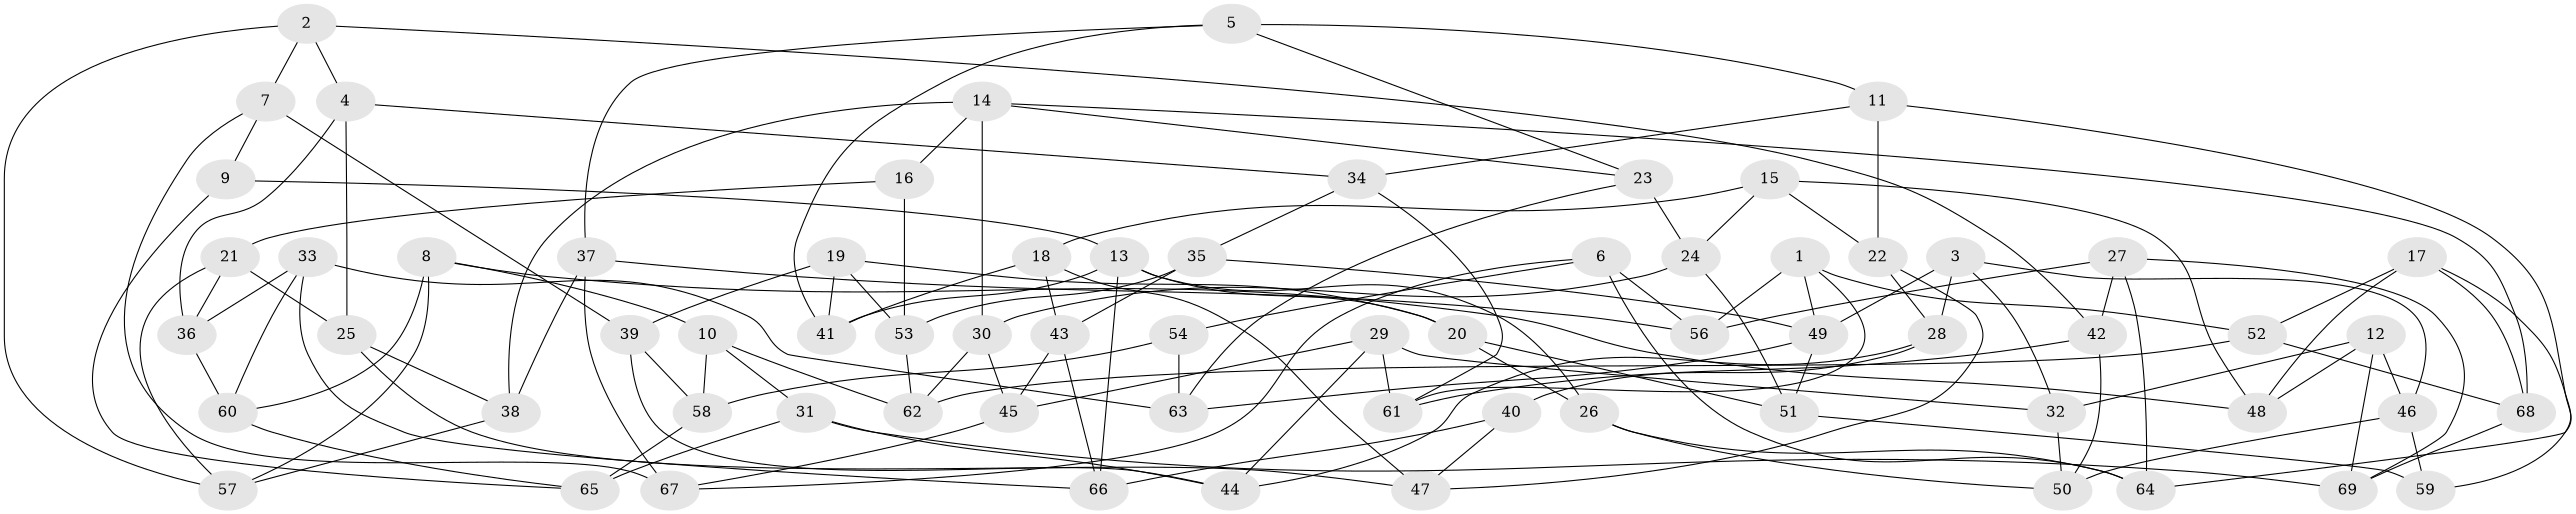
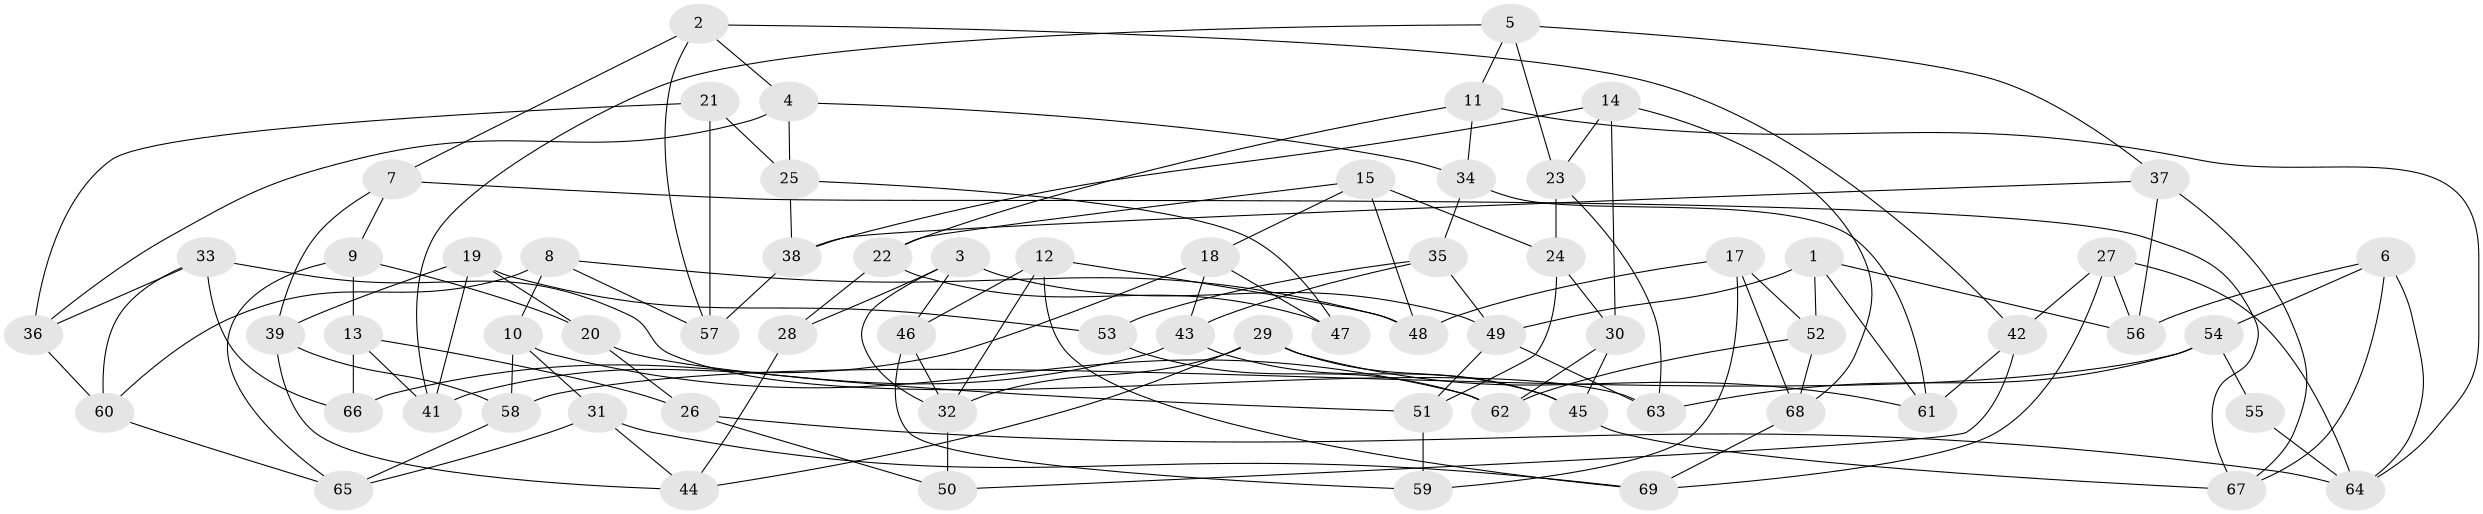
  graph {
    node [color=gray90 style=filled]
    1
    52
    56
    61
    49
    62
    68
+   55
    64
    2
    4
    7
    42
    57
    25
    34
    36
    67
    9
    39
    50
    3
    28
    32
    46
-   40
    44
    59
    51
    63
    38
    47
    35
    60
    5
    11
    23
    37
    41
    22
    24
    6
    54
    58
    13
    20
    65
    8
    10
    48
    31
    26
    66
    69
    12
    14
-   16
    30
    21
    53
    45
    15
    18
    43
    17
    19
    27
    29
    33
    1 -- 52
    1 -- 56
    1 -- 61
    1 -- 49
    52 -- 62
    52 -- 68
    49 -- 51
    49 -- 63
    68 -- 69
+   55 -- 64
    2 -- 4
    2 -- 7
    2 -- 42
    2 -- 57
    4 -- 25
    4 -- 34
    4 -- 36
    7 -- 67
    7 -- 9
    7 -- 39
    42 -- 61
    42 -- 50
    25 -- 38
    25 -- 47
    34 -- 61
    34 -- 35
    36 -- 60
    9 -- 13
-   13 -- 20
+   9 -- 20
    9 -- 65
    39 -- 44
    39 -- 58
    3 -- 49
    3 -- 28
    3 -- 32
    3 -- 46
-   28 -- 40
    28 -- 44
    32 -- 50
-   46 -- 50
+   46 -- 32
    46 -- 59
-   40 -- 47
-   40 -- 66
    51 -- 59
    38 -- 57
    35 -- 49
    35 -- 53
    35 -- 43
    60 -- 65
    5 -- 11
    5 -- 23
    5 -- 37
    5 -- 41
    11 -- 64
    11 -- 34
    11 -- 22
    23 -- 63
    23 -- 24
    37 -- 56
    37 -- 67
    37 -- 38
    22 -- 28
    22 -- 47
    24 -- 51
    24 -- 30
    6 -- 56
    6 -- 64
    6 -- 67
    6 -- 54
+   54 -- 55
    54 -- 63
    54 -- 58
    58 -- 65
    13 -- 41
    13 -- 26
    13 -- 66
    20 -- 51
    20 -- 26
    8 -- 57
    8 -- 60
    8 -- 10
    8 -- 48
    10 -- 62
    10 -- 58
    10 -- 31
    31 -- 44
    31 -- 65
    31 -- 69
    26 -- 64
    26 -- 50
    12 -- 32
    12 -- 46
    12 -- 48
    12 -- 69
    14 -- 68
    14 -- 38
    14 -- 23
-   14 -- 16
    14 -- 30
-   16 -- 21
-   16 -- 53
    30 -- 62
    30 -- 45
    21 -- 57
    21 -- 25
    21 -- 36
    53 -- 62
    45 -- 67
    15 -- 22
    15 -- 24
    15 -- 48
    15 -- 18
    18 -- 47
    18 -- 41
    18 -- 43
    43 -- 66
    43 -- 45
    17 -- 52
    17 -- 68
    17 -- 59
    17 -- 48
    19 -- 39
    19 -- 41
    19 -- 20
    19 -- 53
    27 -- 56
    27 -- 64
    27 -- 42
    27 -- 69
    29 -- 61
    29 -- 32
    29 -- 44
    29 -- 45
    33 -- 36
    33 -- 63
    33 -- 60
    33 -- 66
  }
